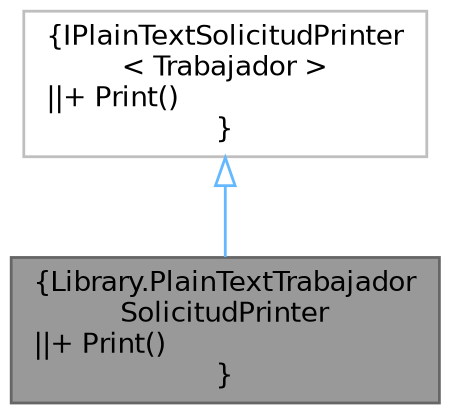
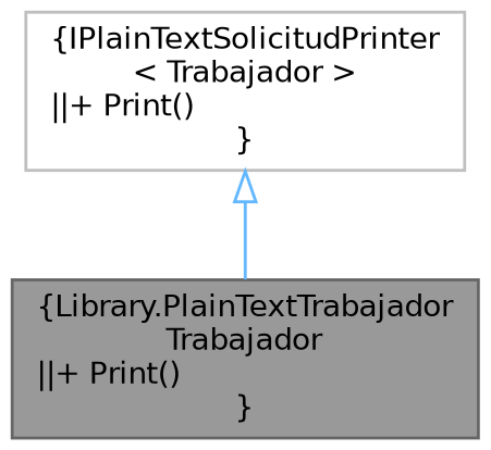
  digraph {
    node [fontname=Helvetica fontsize=10 shape=box style=filled]
-   n1 [color=gray40 fillcolor=grey60 fontcolor=black height=0.2 label="{Library.PlainTextTrabajador\lSolicitudPrinter\n||+ Print()\l}" width=0.4]
+   n1 [color=gray40 fillcolor=grey60 fontcolor=black height=0.2 label="{Library.PlainTextTrabajador\lTrabajador\n||+ Print()\l}" width=0.4]
    n2 [color=grey75 fillcolor=white height=0.2 label="{IPlainTextSolicitudPrinter\l\< Trabajador \>\n||+ Print()\l}" width=0.4]
    n2 -> n1 [arrowtail=onormal color=steelblue1 dir=back fontname=Helvetica fontsize=10 labelfontname=Helvetica labelfontsize=10 style=solid]
  }
